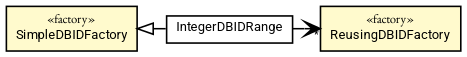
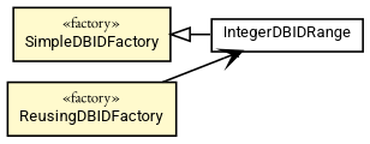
  digraph {
    fontname="EB Garamond"
    nodesep=0.15
    rankdir=LR
    ranksep=0.25
    node [fontcolor=black fontname="EB Garamond" fontsize=8 margin=0 shape=plaintext]
    edge [color=black fontname="EB Garamond" fontsize=7 labelfontname=Roboto labelfontsize=7]
    n1 [height=0 label=<<table title="de.lmu.ifi.dbs.elki.database.ids.integer.IntegerDBIDRange" border="0" cellborder="1" cellspacing="0" cellpadding="2" href="IntegerDBIDRange.html" target="_parent"> 		<tr><td><table border="0" cellspacing="0" cellpadding="1"> 		<tr><td align="center" balign="center"> <font face="Roboto">IntegerDBIDRange</font> </td></tr> 		</table></td></tr> 		</table>> width=0]
    n2 [height=0 label=<<table title="de.lmu.ifi.dbs.elki.database.ids.integer.SimpleDBIDFactory" border="0" cellborder="1" cellspacing="0" cellpadding="2" bgcolor="LemonChiffon" href="SimpleDBIDFactory.html" target="_parent"> 		<tr><td><table border="0" cellspacing="0" cellpadding="1"> 		<tr><td align="center" balign="center"> &#171;factory&#187; </td></tr> 		<tr><td align="center" balign="center"> <font face="Roboto">SimpleDBIDFactory</font> </td></tr> 		</table></td></tr> 		</table>> width=0]
    n3 [height=0 label=<<table title="de.lmu.ifi.dbs.elki.database.ids.integer.ReusingDBIDFactory" border="0" cellborder="1" cellspacing="0" cellpadding="2" bgcolor="lemonChiffon" href="ReusingDBIDFactory.html" target="_parent"> 		<tr><td><table border="0" cellspacing="0" cellpadding="1"> 		<tr><td align="center" balign="center"> &#171;factory&#187; </td></tr> 		<tr><td align="center" balign="center"> <font face="Roboto">ReusingDBIDFactory</font> </td></tr> 		</table></td></tr> 		</table>> width=0]
    n2 -> n1 [arrowtail=empty dir=back weight=10]
-   n1 -> n3 [arrowhead=open headlabel="*" weight=1]
+   n3 -> n1 [arrowhead=open headlabel="*" weight=1]
  }
